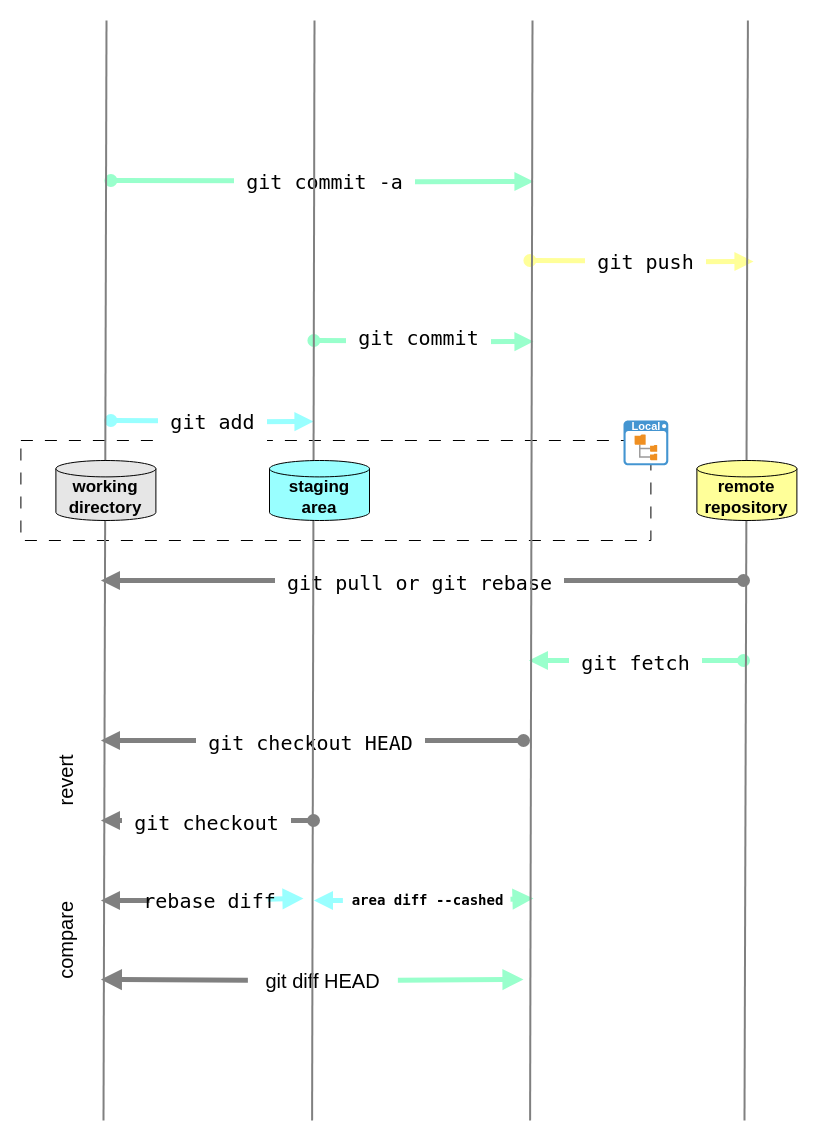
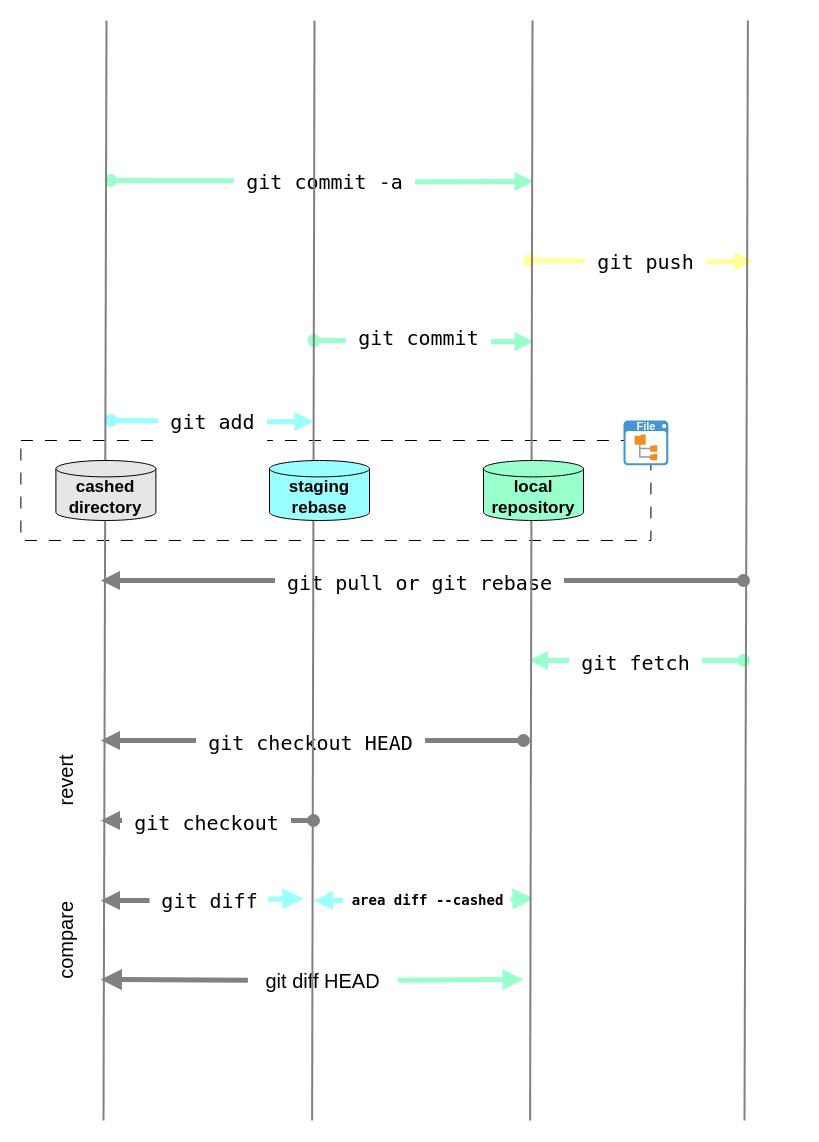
  <mxCell id="0" />
  <mxCell id="1" parent="0" />
  <mxCell id="2" value="" style="rounded=0;whiteSpace=wrap;html=1;hachureGap=4;fontFamily=Architects Daughter;fontSource=https%3A%2F%2Ffonts.googleapis.com%2Fcss%3Ffamily%3DArchitects%2BDaughter;fillColor=none;dashed=1;dashPattern=12 12;" vertex="1" parent="1"><mxGeometry x="20.4" y="440" width="630" height="100" as="geometry" /></mxCell>
  <mxCell id="3" value="&lt;pre&gt;&lt;br&gt;&lt;/pre&gt;" style="html=1;verticalAlign=bottom;startArrow=oval;startFill=1;endArrow=block;startSize=8;curved=0;rounded=0;shadow=0;strokeColor=#99FFCC;align=center;fontFamily=Helvetica;fontSize=11;fontColor=default;labelBackgroundColor=default;edgeStyle=orthogonalEdgeStyle;flowAnimation=0;strokeWidth=5;" parent="1" edge="1"><mxGeometry x="0.002" width="60" relative="1" as="geometry"><mxPoint x="110.4" y="180" as="sourcePoint" /><mxPoint x="533" y="181" as="targetPoint" /><mxPoint as="offset" /></mxGeometry></mxCell>
  <mxCell id="4" value="&lt;pre&gt;&lt;font style=&quot;font-size: 20px;&quot;&gt; git commit -a &lt;/font&gt;&lt;/pre&gt;" style="edgeLabel;html=1;align=center;verticalAlign=middle;resizable=0;points=[];fontFamily=Helvetica;fontSize=11;fontColor=default;labelBackgroundColor=default;" parent="3" vertex="1" connectable="0"><mxGeometry x="0.009" y="1" relative="1" as="geometry"><mxPoint as="offset" /></mxGeometry></mxCell>
  <mxCell id="5" value="&lt;pre&gt;&lt;br&gt;&lt;/pre&gt;" style="html=1;verticalAlign=bottom;startArrow=oval;startFill=1;endArrow=block;startSize=8;curved=0;rounded=0;shadow=0;strokeColor=#99FFCC;align=center;fontFamily=Helvetica;fontSize=11;fontColor=default;labelBackgroundColor=default;edgeStyle=orthogonalEdgeStyle;flowAnimation=0;strokeWidth=5;" parent="1" edge="1"><mxGeometry x="0.002" width="60" relative="1" as="geometry"><mxPoint x="313.4" y="340" as="sourcePoint" /><mxPoint x="533" y="341" as="targetPoint" /><mxPoint as="offset" /></mxGeometry></mxCell>
  <mxCell id="6" value="&lt;pre&gt;&lt;font style=&quot;font-size: 20px;&quot;&gt; git commit &lt;/font&gt;&lt;/pre&gt;" style="edgeLabel;html=1;align=center;verticalAlign=middle;resizable=0;points=[];fontFamily=Helvetica;fontSize=11;fontColor=default;labelBackgroundColor=default;" parent="5" vertex="1" connectable="0"><mxGeometry x="-0.06" y="4" relative="1" as="geometry"><mxPoint as="offset" /></mxGeometry></mxCell>
  <mxCell id="7" value="&lt;pre&gt;&lt;br&gt;&lt;/pre&gt;" style="html=1;verticalAlign=bottom;startArrow=oval;startFill=1;endArrow=block;startSize=8;curved=0;rounded=0;shadow=0;strokeColor=#99FFFF;align=center;fontFamily=Helvetica;fontSize=11;fontColor=default;labelBackgroundColor=default;edgeStyle=orthogonalEdgeStyle;flowAnimation=0;strokeWidth=5;" parent="1" edge="1"><mxGeometry x="0.002" width="60" relative="1" as="geometry"><mxPoint x="110.4" y="420" as="sourcePoint" /><mxPoint x="313" y="421" as="targetPoint" /><mxPoint as="offset" /></mxGeometry></mxCell>
  <mxCell id="8" value="&lt;pre&gt;&lt;font style=&quot;font-size: 20px;&quot;&gt; git add &lt;/font&gt;&lt;/pre&gt;" style="edgeLabel;html=1;align=center;verticalAlign=middle;resizable=0;points=[];fontFamily=Helvetica;fontSize=11;fontColor=default;labelBackgroundColor=default;" parent="7" vertex="1" connectable="0"><mxGeometry x="0.007" y="1" relative="1" as="geometry"><mxPoint x="-1" as="offset" /></mxGeometry></mxCell>
  <mxCell id="9" value="&lt;pre&gt;&lt;br&gt;&lt;/pre&gt;" style="html=1;verticalAlign=bottom;startArrow=oval;startFill=1;endArrow=block;startSize=8;curved=0;rounded=0;shadow=0;strokeColor=#FFFF99;align=center;fontFamily=Helvetica;fontSize=11;fontColor=default;labelBackgroundColor=default;edgeStyle=orthogonalEdgeStyle;flowAnimation=0;strokeWidth=5;" parent="1" edge="1"><mxGeometry x="0.002" width="60" relative="1" as="geometry"><mxPoint x="529.4" y="260" as="sourcePoint" /><mxPoint x="753" y="261" as="targetPoint" /><mxPoint as="offset" /></mxGeometry></mxCell>
  <mxCell id="10" value="&lt;pre&gt;&lt;font style=&quot;font-size: 20px;&quot;&gt; git push &lt;/font&gt;&lt;/pre&gt;" style="edgeLabel;html=1;align=center;verticalAlign=middle;resizable=0;points=[];fontFamily=Helvetica;fontSize=11;fontColor=default;labelBackgroundColor=default;" parent="9" vertex="1" connectable="0"><mxGeometry x="0.031" y="1" relative="1" as="geometry"><mxPoint as="offset" /></mxGeometry></mxCell>
  <mxCell id="11" value="&lt;pre&gt;&lt;br&gt;&lt;/pre&gt;" style="html=1;verticalAlign=bottom;startArrow=oval;startFill=1;endArrow=block;startSize=8;curved=0;rounded=0;shadow=0;strokeColor=#808080;align=center;fontFamily=Helvetica;fontSize=11;fontColor=default;labelBackgroundColor=default;edgeStyle=orthogonalEdgeStyle;flowAnimation=0;strokeWidth=5;" parent="1" edge="1"><mxGeometry x="0.002" width="60" relative="1" as="geometry"><mxPoint x="743" y="580" as="sourcePoint" /><mxPoint x="100.4" y="580" as="targetPoint" /><mxPoint as="offset" /></mxGeometry></mxCell>
  <mxCell id="12" value="&lt;pre&gt;&lt;font style=&quot;font-size: 20px;&quot;&gt; git pull or git rebase &lt;/font&gt;&lt;/pre&gt;" style="edgeLabel;html=1;align=center;verticalAlign=middle;resizable=0;points=[];fontFamily=Helvetica;fontSize=11;fontColor=default;labelBackgroundColor=default;" parent="11" vertex="1" connectable="0"><mxGeometry x="0.007" y="1" relative="1" as="geometry"><mxPoint x="-1" as="offset" /></mxGeometry></mxCell>
  <mxCell id="13" value="&lt;pre&gt;&lt;br&gt;&lt;/pre&gt;" style="html=1;verticalAlign=bottom;startArrow=oval;startFill=1;endArrow=block;startSize=8;curved=0;rounded=0;shadow=0;strokeColor=#99FFCC;align=center;fontFamily=Helvetica;fontSize=11;fontColor=default;labelBackgroundColor=default;edgeStyle=orthogonalEdgeStyle;flowAnimation=0;strokeWidth=5;" parent="1" edge="1"><mxGeometry x="0.002" width="60" relative="1" as="geometry"><mxPoint x="743" y="660" as="sourcePoint" /><mxPoint x="528.4" y="660" as="targetPoint" /><mxPoint as="offset" /></mxGeometry></mxCell>
  <mxCell id="14" value="&lt;pre&gt;&lt;font style=&quot;font-size: 20px;&quot;&gt; git fetch &lt;/font&gt;&lt;/pre&gt;" style="edgeLabel;html=1;align=center;verticalAlign=middle;resizable=0;points=[];fontFamily=Helvetica;fontSize=11;fontColor=default;labelBackgroundColor=default;" parent="13" vertex="1" connectable="0"><mxGeometry x="0.007" y="1" relative="1" as="geometry"><mxPoint x="-1" as="offset" /></mxGeometry></mxCell>
  <mxCell id="15" value="&lt;pre&gt;&lt;br&gt;&lt;/pre&gt;" style="html=1;verticalAlign=bottom;startArrow=oval;startFill=1;endArrow=block;startSize=8;curved=0;rounded=0;shadow=0;strokeColor=#808080;align=center;fontFamily=Helvetica;fontSize=11;fontColor=default;labelBackgroundColor=default;edgeStyle=orthogonalEdgeStyle;flowAnimation=0;strokeWidth=5;" parent="1" edge="1"><mxGeometry x="0.002" width="60" relative="1" as="geometry"><mxPoint x="523" y="740" as="sourcePoint" /><mxPoint x="100.4" y="740" as="targetPoint" /><mxPoint as="offset" /></mxGeometry></mxCell>
  <mxCell id="16" value="&lt;pre&gt;&lt;font style=&quot;font-size: 20px;&quot;&gt; git checkout HEAD &lt;/font&gt;&lt;/pre&gt;" style="edgeLabel;html=1;align=center;verticalAlign=middle;resizable=0;points=[];fontFamily=Helvetica;fontSize=11;fontColor=default;labelBackgroundColor=default;" parent="15" vertex="1" connectable="0"><mxGeometry x="0.007" y="1" relative="1" as="geometry"><mxPoint x="-1" as="offset" /></mxGeometry></mxCell>
  <mxCell id="17" value="&lt;pre&gt;&lt;br&gt;&lt;/pre&gt;" style="html=1;verticalAlign=bottom;startArrow=oval;startFill=1;endArrow=block;startSize=8;curved=0;rounded=0;shadow=0;strokeColor=#808080;align=center;fontFamily=Helvetica;fontSize=11;fontColor=default;labelBackgroundColor=default;edgeStyle=orthogonalEdgeStyle;flowAnimation=0;strokeWidth=5;" parent="1" edge="1"><mxGeometry x="0.002" width="60" relative="1" as="geometry"><mxPoint x="313" y="820" as="sourcePoint" /><mxPoint x="100.4" y="820" as="targetPoint" /><mxPoint as="offset" /></mxGeometry></mxCell>
  <mxCell id="18" value="&lt;pre&gt;&lt;font style=&quot;font-size: 20px;&quot;&gt; git checkout &lt;/font&gt;&lt;/pre&gt;" style="edgeLabel;html=1;align=center;verticalAlign=middle;resizable=0;points=[];fontFamily=Helvetica;fontSize=11;fontColor=default;labelBackgroundColor=default;" parent="17" vertex="1" connectable="0"><mxGeometry x="0.007" y="1" relative="1" as="geometry"><mxPoint x="-1" as="offset" /></mxGeometry></mxCell>
  <mxCell id="19" value="&lt;font style=&quot;font-size: 20px;&quot;&gt;revert&lt;/font&gt;" style="text;html=1;align=center;verticalAlign=middle;resizable=0;points=[];autosize=1;strokeColor=none;fillColor=none;fontFamily=Helvetica;fontSize=11;fontColor=default;labelBackgroundColor=default;horizontal=0;" parent="1" vertex="1"><mxGeometry x="30.4" y="760" width="70" height="40" as="geometry" /></mxCell>
  <mxCell id="20" value="&lt;font style=&quot;font-size: 20px;&quot;&gt;compare&lt;/font&gt;" style="text;html=1;align=center;verticalAlign=middle;resizable=0;points=[];autosize=1;strokeColor=none;fillColor=none;fontFamily=Helvetica;fontSize=11;fontColor=default;labelBackgroundColor=default;horizontal=0;" parent="1" vertex="1"><mxGeometry x="40.4" y="895" width="50" height="90" as="geometry" /></mxCell>
  <mxCell id="21" value="" style="group" vertex="1" connectable="0" parent="1"><mxGeometry x="100.4" y="960" width="422.6" height="40" as="geometry" /></mxCell>
  <mxCell id="22" value="" style="edgeStyle=none;orthogonalLoop=1;jettySize=auto;html=1;endArrow=none;startArrow=block;endSize=8;startSize=8;rounded=0;shadow=0;strokeColor=#808080;align=center;verticalAlign=middle;fontFamily=Helvetica;fontSize=11;fontColor=default;labelBackgroundColor=default;flowAnimation=0;curved=1;strokeWidth=5;startFill=1;endFill=0;" parent="21" edge="1" target="23"><mxGeometry width="100" relative="1" as="geometry"><mxPoint y="19" as="sourcePoint" /><mxPoint x="128.617" y="19" as="targetPoint" /><Array as="points" /></mxGeometry></mxCell>
  <mxCell id="23" value="&lt;span style=&quot;font-family: Helvetica; font-size: 20px; background-color: rgb(255, 255, 255);&quot;&gt;&amp;nbsp;git&amp;nbsp;diff HEAD&amp;nbsp;&lt;/span&gt;" style="text;html=1;align=center;verticalAlign=middle;resizable=0;points=[];autosize=1;strokeColor=none;fillColor=none;fontFamily=Architects Daughter;fontSource=https%3A%2F%2Ffonts.googleapis.com%2Fcss%3Ffamily%3DArchitects%2BDaughter;flipH=0;flipV=1;" vertex="1" parent="21"><mxGeometry x="146.991" width="150" height="40" as="geometry" /></mxCell>
  <mxCell id="24" value="" style="edgeStyle=none;orthogonalLoop=1;jettySize=auto;html=1;endArrow=none;startArrow=block;endSize=8;startSize=8;rounded=0;shadow=0;strokeColor=#99FFCC;align=center;verticalAlign=middle;fontFamily=Helvetica;fontSize=11;fontColor=default;labelBackgroundColor=default;flowAnimation=0;curved=0;strokeWidth=5;startFill=1;endFill=0;jumpStyle=none;" edge="1" parent="21" target="23"><mxGeometry width="100" relative="1" as="geometry"><mxPoint x="422.6" y="19" as="sourcePoint" /><mxPoint x="312.357" y="19" as="targetPoint" /><Array as="points" /></mxGeometry></mxCell>
  <mxCell id="25" value="" style="group" vertex="1" connectable="0" parent="1"><mxGeometry x="100.4" y="870" width="202.6" height="60" as="geometry" /></mxCell>
  <mxCell id="26" value="" style="edgeStyle=none;orthogonalLoop=1;jettySize=auto;html=1;endArrow=none;startArrow=block;rounded=0;shadow=0;strokeColor=#808080;align=center;verticalAlign=middle;fontFamily=Helvetica;fontSize=11;fontColor=default;labelBackgroundColor=default;flowAnimation=0;curved=0;strokeWidth=5;startFill=1;endFill=0;jumpStyle=none;" parent="25" edge="1" target="28"><mxGeometry width="100" relative="1" as="geometry"><mxPoint y="30" as="sourcePoint" /><mxPoint x="70.165" y="30" as="targetPoint" /><Array as="points" /></mxGeometry></mxCell>
  <mxCell id="27" value="" style="edgeStyle=none;orthogonalLoop=1;jettySize=auto;html=1;endArrow=none;startArrow=block;endSize=8;startSize=8;rounded=0;shadow=0;strokeColor=#99FFFF;align=center;verticalAlign=middle;fontFamily=Helvetica;fontSize=11;fontColor=default;labelBackgroundColor=default;flowAnimation=0;curved=0;strokeWidth=5;startFill=1;endFill=0;jumpStyle=none;entryX=0.986;entryY=0.478;entryDx=0;entryDy=0;entryPerimeter=0;" edge="1" parent="25" target="28"><mxGeometry width="100" relative="1" as="geometry"><mxPoint x="202.6" y="28" as="sourcePoint" /><mxPoint x="157.87" y="28" as="targetPoint" /><Array as="points" /></mxGeometry></mxCell>
- <mxCell id="28" value="&lt;pre&gt;&lt;font style=&quot;font-size: 20px;&quot;&gt;rebase diff&lt;/font&gt;&lt;/pre&gt;" style="text;html=1;align=center;verticalAlign=middle;resizable=0;points=[];autosize=1;strokeColor=none;fillColor=none;fontFamily=Architects Daughter;fontSource=https%3A%2F%2Ffonts.googleapis.com%2Fcss%3Ffamily%3DArchitects%2BDaughter;gradientColor=none;" vertex="1" parent="25"><mxGeometry x="48.677" width="120" height="60" as="geometry" /></mxCell>
+ <mxCell id="28" value="&lt;pre&gt;&lt;font style=&quot;font-size: 20px;&quot;&gt;git diff&lt;/font&gt;&lt;/pre&gt;" style="text;html=1;align=center;verticalAlign=middle;resizable=0;points=[];autosize=1;strokeColor=none;fillColor=none;fontFamily=Architects Daughter;fontSource=https%3A%2F%2Ffonts.googleapis.com%2Fcss%3Ffamily%3DArchitects%2BDaughter;gradientColor=none;" vertex="1" parent="25"><mxGeometry x="48.677" width="120" height="60" as="geometry" /></mxCell>
  <mxCell id="29" value="" style="group" vertex="1" connectable="0" parent="1"><mxGeometry x="313.4" y="870" width="219.6" height="60" as="geometry" /></mxCell>
  <mxCell id="30" value="" style="edgeStyle=none;orthogonalLoop=1;jettySize=auto;html=1;endArrow=none;startArrow=block;rounded=0;shadow=0;strokeColor=#99FFFF;align=center;verticalAlign=middle;fontFamily=Helvetica;fontSize=11;fontColor=default;labelBackgroundColor=default;flowAnimation=0;curved=0;strokeWidth=5;startFill=1;endFill=0;jumpStyle=none;" edge="1" parent="29" target="32"><mxGeometry width="100" relative="1" as="geometry"><mxPoint y="30" as="sourcePoint" /><mxPoint x="76.052" y="30" as="targetPoint" /><Array as="points" /></mxGeometry></mxCell>
  <mxCell id="31" value="" style="edgeStyle=none;orthogonalLoop=1;jettySize=auto;html=1;endArrow=none;startArrow=block;endSize=8;startSize=8;rounded=0;shadow=0;strokeColor=#99FFCC;align=center;verticalAlign=middle;fontFamily=Helvetica;fontSize=11;fontColor=default;labelBackgroundColor=default;flowAnimation=0;curved=0;strokeWidth=5;startFill=1;endFill=0;jumpStyle=none;entryX=0.986;entryY=0.478;entryDx=0;entryDy=0;entryPerimeter=0;" edge="1" parent="29" target="32"><mxGeometry width="100" relative="1" as="geometry"><mxPoint x="219.6" y="28" as="sourcePoint" /><mxPoint x="171.117" y="28" as="targetPoint" /><Array as="points" /></mxGeometry></mxCell>
  <mxCell id="32" value="&lt;pre style=&quot;font-size: 14px;&quot;&gt;&lt;font style=&quot;font-size: 14px;&quot;&gt;area diff --cashed&lt;/font&gt;&lt;/pre&gt;" style="text;html=1;align=center;verticalAlign=middle;resizable=0;points=[];autosize=1;strokeColor=none;fillColor=none;fontFamily=Architects Daughter;fontSource=https%3A%2F%2Ffonts.googleapis.com%2Fcss%3Ffamily%3DArchitects%2BDaughter;gradientColor=none;fontStyle=1;fontSize=14;" vertex="1" parent="29"><mxGeometry x="28.995" width="170" height="60" as="geometry" /></mxCell>
  <mxCell id="33" value="" style="group" vertex="1" connectable="0" parent="1"><mxGeometry x="623" y="416" width="47.4" height="48.8" as="geometry" /></mxCell>
  <mxCell id="34" value="" style="shadow=0;dashed=0;html=1;strokeColor=none;fillColor=#4495D1;labelPosition=center;verticalLabelPosition=bottom;verticalAlign=top;align=center;outlineConnect=0;shape=mxgraph.veeam.2d.file_system_browser;" vertex="1" parent="33"><mxGeometry y="4" width="44.8" height="44.8" as="geometry" /></mxCell>
- <mxCell id="35" value="&lt;font color=&quot;#ffffff&quot;&gt;Local&amp;nbsp;&lt;/font&gt;" style="dashed=0;html=1;fillColor=none;strokeColor=none;align=center;rounded=1;arcSize=10;fontColor=#596780;fontStyle=1;fontSize=11;shadow=0" vertex="1" parent="33"><mxGeometry x="1.421e-14" width="47.4" height="20" as="geometry" /></mxCell>
+ <mxCell id="35" value="&lt;font color=&quot;#ffffff&quot;&gt;File&amp;nbsp;&lt;/font&gt;" style="dashed=0;html=1;fillColor=none;strokeColor=none;align=center;rounded=1;arcSize=10;fontColor=#596780;fontStyle=1;fontSize=11;shadow=0" vertex="1" parent="33"><mxGeometry x="1.421e-14" width="47.4" height="20" as="geometry" /></mxCell>
  <mxCell id="36" value="" style="group" vertex="1" connectable="0" parent="1"><mxGeometry x="696.4" y="20" width="100" height="1100" as="geometry" /></mxCell>
  <mxCell id="37" value="" style="endArrow=none;html=1;rounded=0;strokeWidth=2;strokeColor=#808080;movable=1;resizable=1;rotatable=1;deletable=1;editable=1;locked=0;connectable=1;" parent="36" edge="1"><mxGeometry width="50" height="50" relative="1" as="geometry"><mxPoint x="47.6" y="1100" as="sourcePoint" /><mxPoint x="51" as="targetPoint" /></mxGeometry></mxCell>
- <mxCell id="38" value="&lt;b&gt;&lt;font style=&quot;font-size: 17px;&quot;&gt;remote repository&lt;/font&gt;&lt;/b&gt;" style="shape=cylinder3;whiteSpace=wrap;html=1;boundedLbl=1;backgroundOutline=1;size=8.2;fillColor=#FFFF99;flipH=0;flipV=0;movable=1;resizable=1;rotatable=1;deletable=1;editable=1;locked=0;connectable=1;" parent="36" vertex="1"><mxGeometry y="440" width="100" height="60" as="geometry" /></mxCell>
  <mxCell id="39" value="" style="group" vertex="1" connectable="0" parent="1"><mxGeometry x="483" y="20" width="100" height="1100" as="geometry" /></mxCell>
  <mxCell id="40" value="" style="endArrow=none;html=1;rounded=0;strokeWidth=2;strokeColor=#808080;movable=1;resizable=1;rotatable=1;deletable=1;editable=1;locked=0;connectable=1;" parent="39" edge="1"><mxGeometry width="50" height="50" relative="1" as="geometry"><mxPoint x="46.6" y="1100" as="sourcePoint" /><mxPoint x="49" as="targetPoint" /></mxGeometry></mxCell>
+ <mxCell id="41" value="&lt;b&gt;&lt;font style=&quot;font-size: 17px;&quot;&gt;local repository&lt;/font&gt;&lt;/b&gt;" style="shape=cylinder3;whiteSpace=wrap;html=1;boundedLbl=1;backgroundOutline=1;size=8.2;fillColor=#99FFCC;flipH=0;flipV=0;movable=1;resizable=1;rotatable=1;deletable=1;editable=1;locked=0;connectable=1;" parent="39" vertex="1"><mxGeometry y="440" width="100" height="60" as="geometry" /></mxCell>
  <mxCell id="42" value="" style="group" vertex="1" connectable="0" parent="1"><mxGeometry x="269" y="20" width="100" height="1100" as="geometry" /></mxCell>
  <mxCell id="43" value="" style="endArrow=none;html=1;rounded=0;strokeWidth=2;strokeColor=#808080;movable=1;resizable=1;rotatable=1;deletable=1;editable=1;locked=0;connectable=1;" parent="42" edge="1"><mxGeometry width="50" height="50" relative="1" as="geometry"><mxPoint x="42.6" y="1100" as="sourcePoint" /><mxPoint x="45" as="targetPoint" /></mxGeometry></mxCell>
- <mxCell id="44" value="&lt;span style=&quot;font-size: 17px;&quot;&gt;&lt;b&gt;staging area&lt;/b&gt;&lt;/span&gt;" style="shape=cylinder3;whiteSpace=wrap;html=1;boundedLbl=1;backgroundOutline=1;size=8.2;fillColor=#99FFFF;flipH=0;flipV=0;movable=1;resizable=1;rotatable=1;deletable=1;editable=1;locked=0;connectable=1;" parent="42" vertex="1"><mxGeometry y="440" width="100" height="60" as="geometry" /></mxCell>
+ <mxCell id="44" value="&lt;span style=&quot;font-size: 17px;&quot;&gt;&lt;b&gt;staging rebase&lt;/b&gt;&lt;/span&gt;" style="shape=cylinder3;whiteSpace=wrap;html=1;boundedLbl=1;backgroundOutline=1;size=8.2;fillColor=#99FFFF;flipH=0;flipV=0;movable=1;resizable=1;rotatable=1;deletable=1;editable=1;locked=0;connectable=1;" parent="42" vertex="1"><mxGeometry y="440" width="100" height="60" as="geometry" /></mxCell>
  <mxCell id="45" value="" style="group" vertex="1" connectable="0" parent="1"><mxGeometry x="55.4" y="20" width="100" height="1100" as="geometry" /></mxCell>
  <mxCell id="46" value="" style="endArrow=none;html=1;rounded=0;strokeWidth=2;strokeColor=#808080;movable=1;resizable=1;rotatable=1;deletable=1;editable=1;locked=0;connectable=1;" parent="45" edge="1"><mxGeometry width="50" height="50" relative="1" as="geometry"><mxPoint x="47.6" y="1100" as="sourcePoint" /><mxPoint x="50.6" as="targetPoint" /></mxGeometry></mxCell>
- <mxCell id="47" value="&lt;b&gt;&lt;font style=&quot;font-size: 17px;&quot;&gt;working directory&lt;/font&gt;&lt;/b&gt;" style="shape=cylinder3;whiteSpace=wrap;html=1;boundedLbl=1;backgroundOutline=1;size=8.2;fillColor=#E6E6E6;flipH=0;flipV=0;movable=1;resizable=1;rotatable=1;deletable=1;editable=1;locked=0;connectable=1;" parent="45" vertex="1"><mxGeometry y="440" width="100" height="60" as="geometry" /></mxCell>
+ <mxCell id="47" value="&lt;b&gt;&lt;font style=&quot;font-size: 17px;&quot;&gt;cashed directory&lt;/font&gt;&lt;/b&gt;" style="shape=cylinder3;whiteSpace=wrap;html=1;boundedLbl=1;backgroundOutline=1;size=8.2;fillColor=#E6E6E6;flipH=0;flipV=0;movable=1;resizable=1;rotatable=1;deletable=1;editable=1;locked=0;connectable=1;" parent="45" vertex="1"><mxGeometry y="440" width="100" height="60" as="geometry" /></mxCell>
  <mxCell id="48" value="File status" parent="0" />
